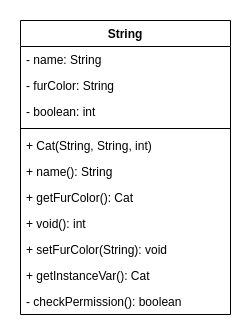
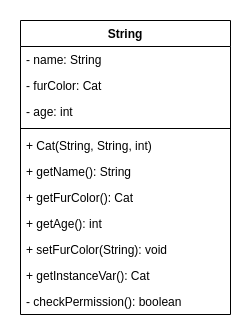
  <mxCell id="0" />
  <mxCell id="1" parent="0" />
  <mxCell id="2" value="String" style="swimlane;fontStyle=1;align=center;verticalAlign=top;childLayout=stackLayout;horizontal=1;startSize=26;horizontalStack=0;resizeParent=1;resizeParentMax=0;resizeLast=0;collapsible=1;marginBottom=0;" parent="1" vertex="1"><mxGeometry x="20" y="20" width="210" height="294" as="geometry"><mxRectangle x="360" y="200" width="60" height="30" as="alternateBounds" /></mxGeometry></mxCell>
  <mxCell id="3" value="- name: String" style="text;strokeColor=none;fillColor=none;align=left;verticalAlign=top;spacingLeft=4;spacingRight=4;overflow=hidden;rotatable=0;points=[[0,0.5],[1,0.5]];portConstraint=eastwest;" parent="2" vertex="1"><mxGeometry y="26" width="210" height="26" as="geometry" /></mxCell>
- <mxCell id="4" value="- furColor: String" style="text;strokeColor=none;fillColor=none;align=left;verticalAlign=top;spacingLeft=4;spacingRight=4;overflow=hidden;rotatable=0;points=[[0,0.5],[1,0.5]];portConstraint=eastwest;" parent="2" vertex="1"><mxGeometry y="52" width="210" height="26" as="geometry" /></mxCell>
- <mxCell id="5" value="- boolean: int" style="text;strokeColor=none;fillColor=none;align=left;verticalAlign=top;spacingLeft=4;spacingRight=4;overflow=hidden;rotatable=0;points=[[0,0.5],[1,0.5]];portConstraint=eastwest;" parent="2" vertex="1"><mxGeometry y="78" width="210" height="26" as="geometry" /></mxCell>
+ <mxCell id="4" value="- furColor: Cat" style="text;strokeColor=none;fillColor=none;align=left;verticalAlign=top;spacingLeft=4;spacingRight=4;overflow=hidden;rotatable=0;points=[[0,0.5],[1,0.5]];portConstraint=eastwest;" parent="2" vertex="1"><mxGeometry y="52" width="210" height="26" as="geometry" /></mxCell>
+ <mxCell id="5" value="- age: int" style="text;strokeColor=none;fillColor=none;align=left;verticalAlign=top;spacingLeft=4;spacingRight=4;overflow=hidden;rotatable=0;points=[[0,0.5],[1,0.5]];portConstraint=eastwest;" parent="2" vertex="1"><mxGeometry y="78" width="210" height="26" as="geometry" /></mxCell>
  <mxCell id="6" value="" style="line;strokeWidth=1;fillColor=none;align=left;verticalAlign=middle;spacingTop=-1;spacingLeft=3;spacingRight=3;rotatable=0;labelPosition=right;points=[];portConstraint=eastwest;strokeColor=inherit;" parent="2" vertex="1"><mxGeometry y="104" width="210" height="8" as="geometry" /></mxCell>
  <mxCell id="7" value="+ Cat(String, String, int)" style="text;strokeColor=none;fillColor=none;align=left;verticalAlign=top;spacingLeft=4;spacingRight=4;overflow=hidden;rotatable=0;points=[[0,0.5],[1,0.5]];portConstraint=eastwest;" parent="2" vertex="1"><mxGeometry y="112" width="210" height="26" as="geometry" /></mxCell>
- <mxCell id="8" value="+ name(): String" style="text;strokeColor=none;fillColor=none;align=left;verticalAlign=top;spacingLeft=4;spacingRight=4;overflow=hidden;rotatable=0;points=[[0,0.5],[1,0.5]];portConstraint=eastwest;" parent="2" vertex="1"><mxGeometry y="138" width="210" height="26" as="geometry" /></mxCell>
+ <mxCell id="8" value="+ getName(): String" style="text;strokeColor=none;fillColor=none;align=left;verticalAlign=top;spacingLeft=4;spacingRight=4;overflow=hidden;rotatable=0;points=[[0,0.5],[1,0.5]];portConstraint=eastwest;" parent="2" vertex="1"><mxGeometry y="138" width="210" height="26" as="geometry" /></mxCell>
  <mxCell id="9" value="+ getFurColor(): Cat" style="text;strokeColor=none;fillColor=none;align=left;verticalAlign=top;spacingLeft=4;spacingRight=4;overflow=hidden;rotatable=0;points=[[0,0.5],[1,0.5]];portConstraint=eastwest;" parent="2" vertex="1"><mxGeometry y="164" width="210" height="26" as="geometry" /></mxCell>
- <mxCell id="10" value="+ void(): int" style="text;strokeColor=none;fillColor=none;align=left;verticalAlign=top;spacingLeft=4;spacingRight=4;overflow=hidden;rotatable=0;points=[[0,0.5],[1,0.5]];portConstraint=eastwest;" parent="2" vertex="1"><mxGeometry y="190" width="210" height="26" as="geometry" /></mxCell>
+ <mxCell id="10" value="+ getAge(): int" style="text;strokeColor=none;fillColor=none;align=left;verticalAlign=top;spacingLeft=4;spacingRight=4;overflow=hidden;rotatable=0;points=[[0,0.5],[1,0.5]];portConstraint=eastwest;" parent="2" vertex="1"><mxGeometry y="190" width="210" height="26" as="geometry" /></mxCell>
  <mxCell id="11" value="+ setFurColor(String): void" style="text;strokeColor=none;fillColor=none;align=left;verticalAlign=top;spacingLeft=4;spacingRight=4;overflow=hidden;rotatable=0;points=[[0,0.5],[1,0.5]];portConstraint=eastwest;" parent="2" vertex="1"><mxGeometry y="216" width="210" height="26" as="geometry" /></mxCell>
  <mxCell id="12" value="+ getInstanceVar(): Cat" style="text;strokeColor=none;fillColor=none;align=left;verticalAlign=top;spacingLeft=4;spacingRight=4;overflow=hidden;rotatable=0;points=[[0,0.5],[1,0.5]];portConstraint=eastwest;" parent="2" vertex="1"><mxGeometry y="242" width="210" height="26" as="geometry" /></mxCell>
  <mxCell id="13" value="- checkPermission(): boolean" style="text;strokeColor=none;fillColor=none;align=left;verticalAlign=top;spacingLeft=4;spacingRight=4;overflow=hidden;rotatable=0;points=[[0,0.5],[1,0.5]];portConstraint=eastwest;" parent="2" vertex="1"><mxGeometry y="268" width="210" height="26" as="geometry" /></mxCell>
